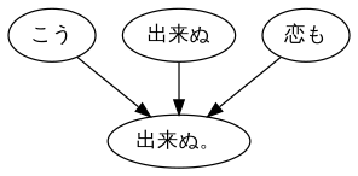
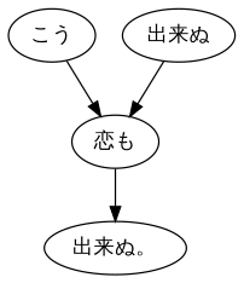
  digraph {
    n1 [label="こう"]
    n2 [label="出来ぬ。"]
    n3 [label="出来ぬ"]
    n4 [label="恋も"]
-   n1 -> n2
-   n3 -> n2
+   n1 -> n4
+   n3 -> n4
    n4 -> n2
  }
